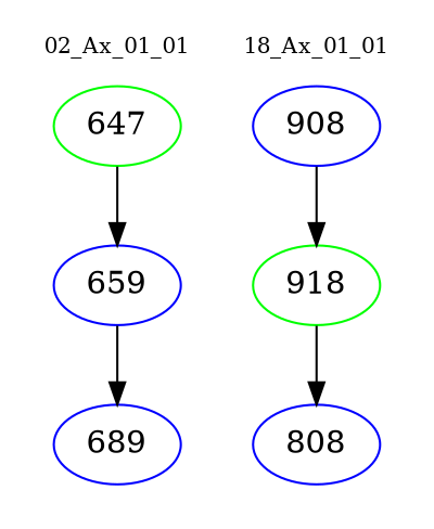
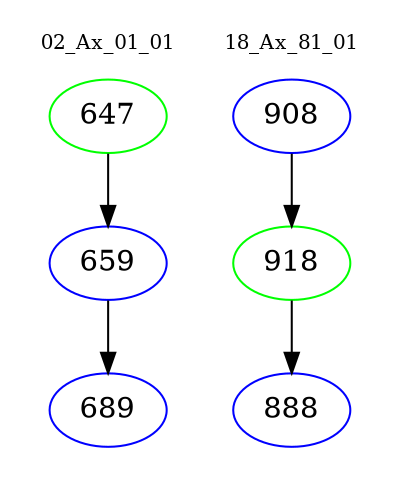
  digraph {
    fontname="DejaVu Serif"
    node [color=blue fontname="DejaVu Serif"]
    edge [color=black fontname="DejaVu Serif"]
    n1 [label=659]
    n2 [color=green label=647]
    n3 [label=689]
    n4 [label=908]
-   n5 [label=808]
+   n5 [label=888]
    n6 [color=green label=918]
    subgraph cluster_1 {
      color=white
      fontsize=10
      label="02_Ax_01_01"
      n1
      n2
      n3
    }
    subgraph cluster_2 {
      color=white
      fontsize=10
-     label="18_Ax_01_01"
+     label="18_Ax_81_01"
      n4
      n5
      n6
    }
    n1 -> n3
    n2 -> n1
    n4 -> n6
    n6 -> n5
  }
